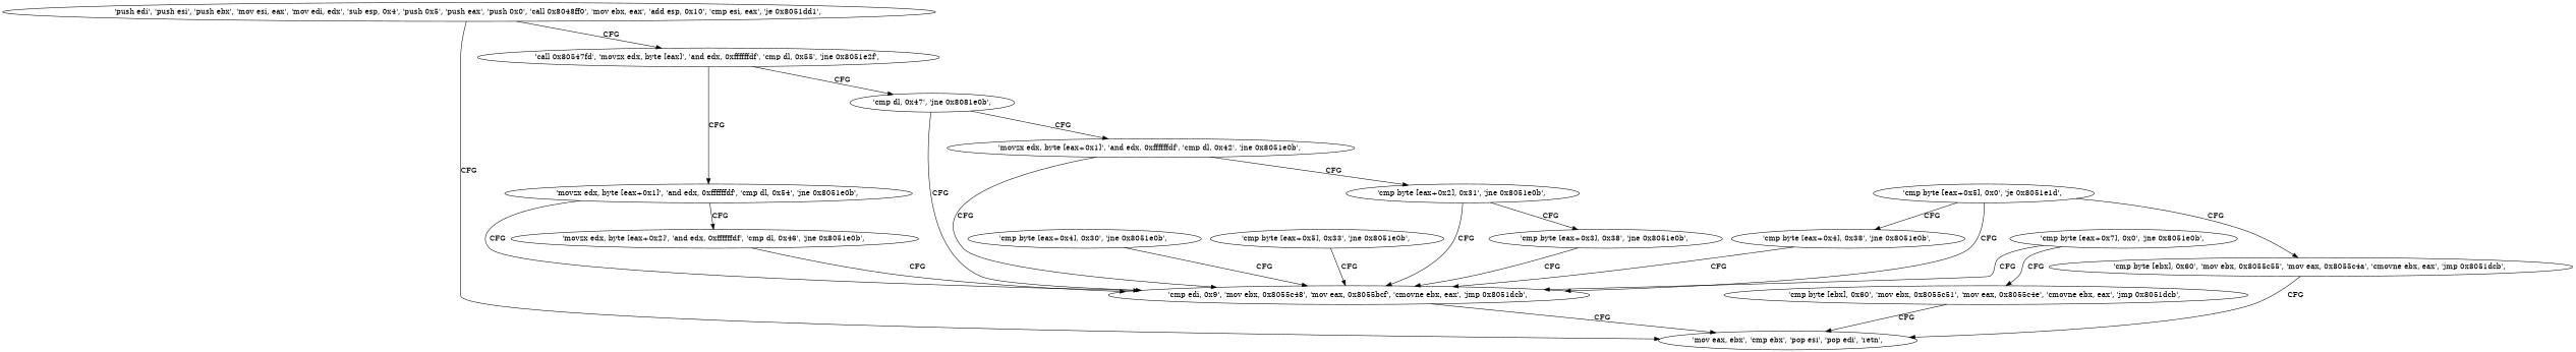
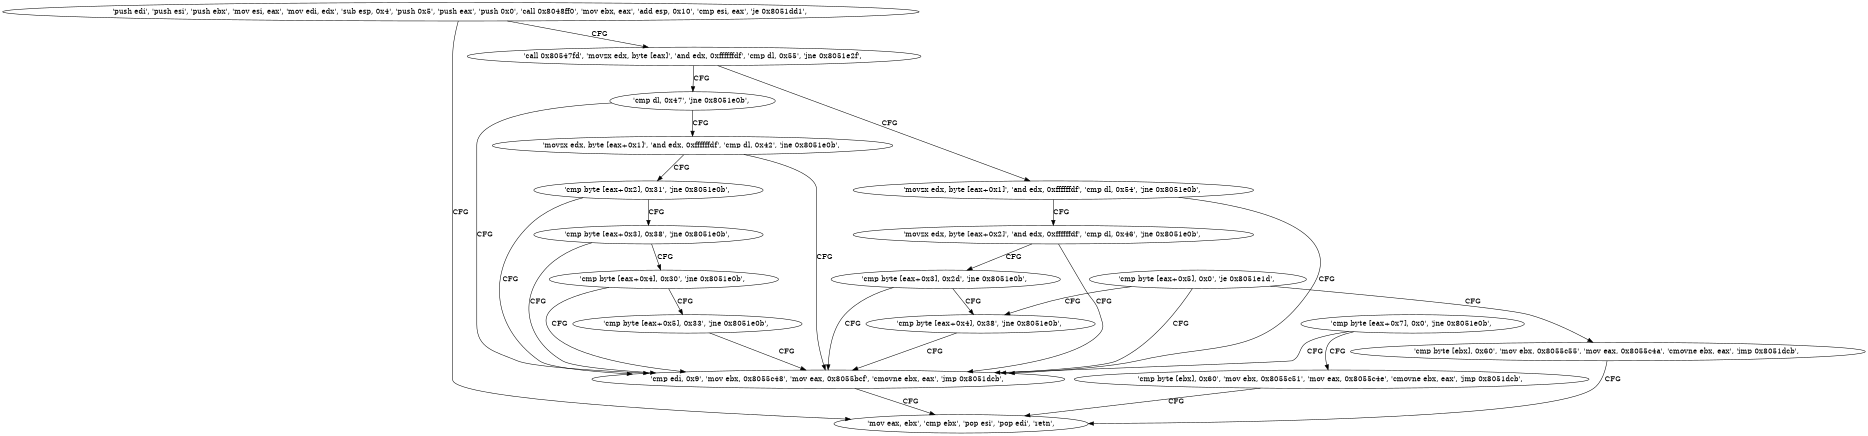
  digraph {
    n1 [label="'push edi', 'push esi', 'push ebx', 'mov esi, eax', 'mov edi, edx', 'sub esp, 0x4', 'push 0x5', 'push eax', 'push 0x0', 'call 0x8048ff0', 'mov ebx, eax', 'add esp, 0x10', 'cmp esi, eax', 'je 0x8051dd1', "]
    n2 [label="'call 0x80547fd', 'movzx edx, byte [eax]', 'and edx, 0xffffffdf', 'cmp dl, 0x55', 'jne 0x8051e2f', "]
    n3 [label="'mov eax, ebx', 'cmp ebx', 'pop esi', 'pop edi', 'retn',"]
-   n4 [label="'cmp dl, 0x47', 'jne 0x8081e0b',"]
+   n4 [label="'cmp dl, 0x47', 'jne 0x8051e0b', "]
    n5 [label="'movzx edx, byte [eax+0x1]', 'and edx, 0xffffffdf', 'cmp dl, 0x54', 'jne 0x8051e0b', "]
    n6 [label="'cmp edi, 0x9', 'mov ebx, 0x8055c48', 'mov eax, 0x8055bcf', 'cmovne ebx, eax', 'jmp 0x8051dcb', "]
    n7 [label="'movzx edx, byte [eax+0x1]', 'and edx, 0xffffffdf', 'cmp dl, 0x42', 'jne 0x8051e0b', "]
    n8 [label="'movzx edx, byte [eax+0x2]', 'and edx, 0xffffffdf', 'cmp dl, 0x46', 'jne 0x8051e0b', "]
    n9 [label="'cmp byte [eax+0x2], 0x31', 'jne 0x8051e0b', "]
+   n10 [label="'cmp byte [eax+0x3], 0x2d', 'jne 0x8051e0b', "]
    n11 [label="'cmp byte [eax+0x3], 0x38', 'jne 0x8051e0b', "]
    n12 [label="'cmp byte [eax+0x4], 0x38', 'jne 0x8051e0b', "]
    n13 [label="'cmp byte [eax+0x4], 0x30', 'jne 0x8051e0b', "]
    n14 [label="'cmp byte [eax+0x5], 0x33', 'jne 0x8051e0b', "]
    n15 [label="'cmp byte [eax+0x5], 0x0', 'je 0x8051e1d', "]
    n16 [label="'cmp byte [ebx], 0x60', 'mov ebx, 0x8055c55', 'mov eax, 0x8055c4a', 'cmovne ebx, eax', 'jmp 0x8051dcb', "]
    n17 [label="'cmp byte [eax+0x7], 0x0', 'jne 0x8051e0b', "]
    n18 [label="'cmp byte [ebx], 0x60', 'mov ebx, 0x8055c51', 'mov eax, 0x8055c4e', 'cmovne ebx, eax', 'jmp 0x8051dcb', "]
    n1 -> n2 [label=CFG]
    n1 -> n3 [label=CFG]
    n2 -> n4 [label=CFG]
    n2 -> n5 [label=CFG]
    n4 -> n6 [label=CFG]
    n4 -> n7 [label=CFG]
    n5 -> n6 [label=CFG]
    n5 -> n8 [label=CFG]
    n6 -> n3 [label=CFG]
    n7 -> n6 [label=CFG]
    n7 -> n9 [label=CFG]
    n8 -> n6 [label=CFG]
+   n8 -> n10 [label=CFG]
    n9 -> n6 [label=CFG]
    n9 -> n11 [label=CFG]
+   n10 -> n6 [label=CFG]
+   n10 -> n12 [label=CFG]
    n11 -> n6 [label=CFG]
+   n11 -> n13 [label=CFG]
    n12 -> n6 [label=CFG]
    n13 -> n6 [label=CFG]
+   n13 -> n14 [label=CFG]
    n14 -> n6 [label=CFG]
    n15 -> n6 [label=CFG]
    n15 -> n12 [label=CFG]
    n15 -> n16 [label=CFG]
    n16 -> n3 [label=CFG]
    n17 -> n6 [label=CFG]
    n17 -> n18 [label=CFG]
    n18 -> n3 [label=CFG]
  }
